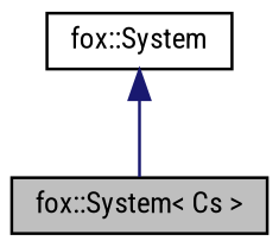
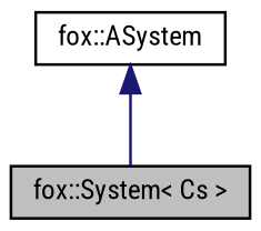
  digraph {
    fontname="Roboto Condensed"
    node [color=black fontname="Roboto Condensed" fontsize=10 shape=record style=filled]
    n1 [fillcolor=grey75 fontcolor=black height=0.2 label="fox::System\< Cs \>" width=0.4]
-   n2 [fillcolor=white height=0.2 label="fox::System" width=0.4]
+   n2 [fillcolor=white height=0.2 label="fox::ASystem" width=0.4]
    n2 -> n1 [color=midnightblue dir=back fontname="Roboto Condensed" fontsize=10 labelfontname=Helvetica labelfontsize=10 style=solid]
  }
